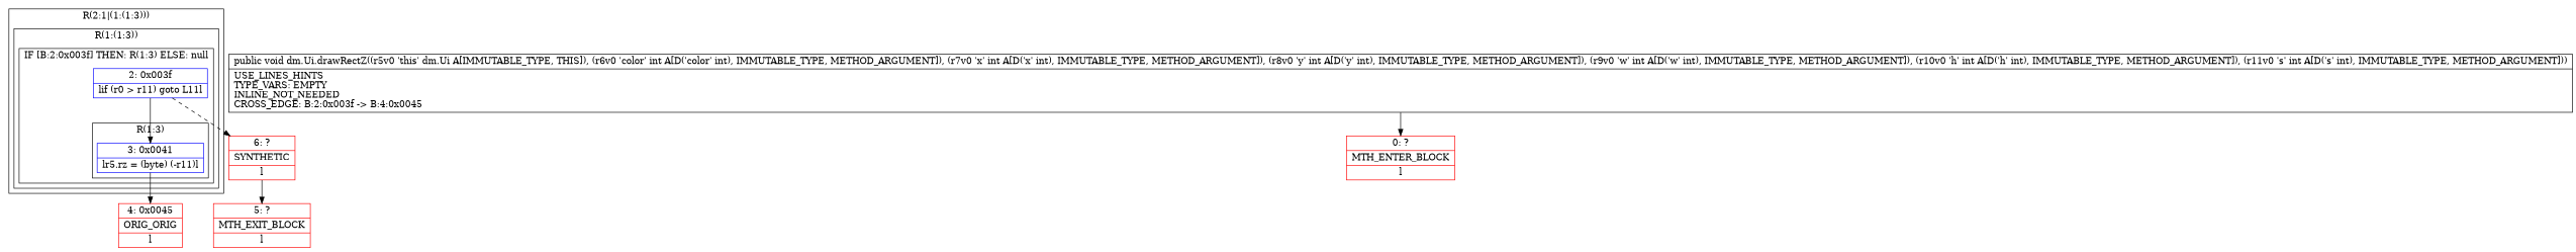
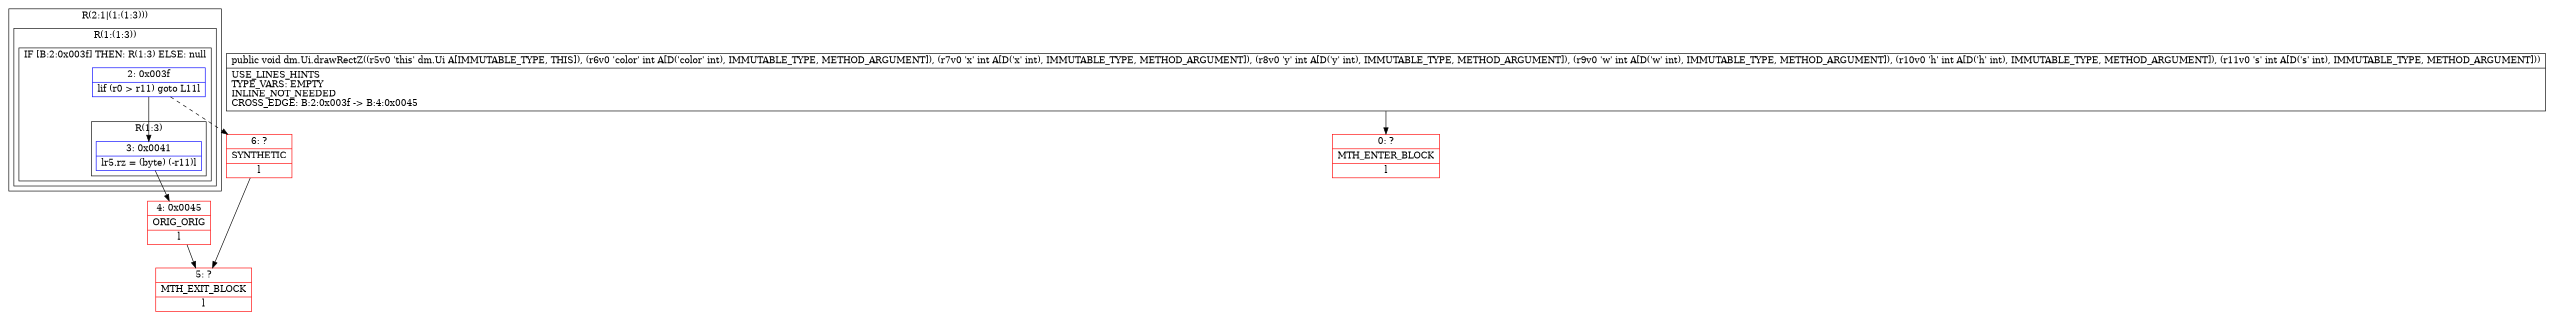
  digraph {
    node [color=red shape=record]
    n1 [color=blue label="{3\:\ 0x0041|lr5.rz = (byte) (\-r11)l}"]
    n2 [color=blue label="{2\:\ 0x003f|lif (r0 \> r11) goto L11l}"]
    n3 [label="{4\:\ 0x0045|ORIG_ORIG\l|l}"]
    n4 [label="{6\:\ ?|SYNTHETIC\l|l}"]
    n5 [label="{5\:\ ?|MTH_EXIT_BLOCK\l|l}"]
    n6 [label="{0\:\ ?|MTH_ENTER_BLOCK\l|l}"]
    n7 [label="{public void dm.Ui.drawRectZ((r5v0 'this' dm.Ui A[IMMUTABLE_TYPE, THIS]), (r6v0 'color' int A[D('color' int), IMMUTABLE_TYPE, METHOD_ARGUMENT]), (r7v0 'x' int A[D('x' int), IMMUTABLE_TYPE, METHOD_ARGUMENT]), (r8v0 'y' int A[D('y' int), IMMUTABLE_TYPE, METHOD_ARGUMENT]), (r9v0 'w' int A[D('w' int), IMMUTABLE_TYPE, METHOD_ARGUMENT]), (r10v0 'h' int A[D('h' int), IMMUTABLE_TYPE, METHOD_ARGUMENT]), (r11v0 's' int A[D('s' int), IMMUTABLE_TYPE, METHOD_ARGUMENT]))  | USE_LINES_HINTS\lTYPE_VARS: EMPTY\lINLINE_NOT_NEEDED\lCROSS_EDGE: B:2:0x003f \-\> B:4:0x0045\l}" color=""]
    subgraph cluster_1 {
      label="R(2:1|(1:(1:3)))"
      subgraph cluster_2 {
        label="R(1:(1:3))"
        subgraph cluster_3 {
          label="IF [B:2:0x003f] THEN: R(1:3) ELSE: null"
          n2
          subgraph cluster_4 {
            label="R(1:3)"
            n1
          }
        }
      }
    }
    n1 -> n3
    n2 -> n1
    n2 -> n4 [style=dashed]
+   n3 -> n5
    n4 -> n5
    n7 -> n6
  }
